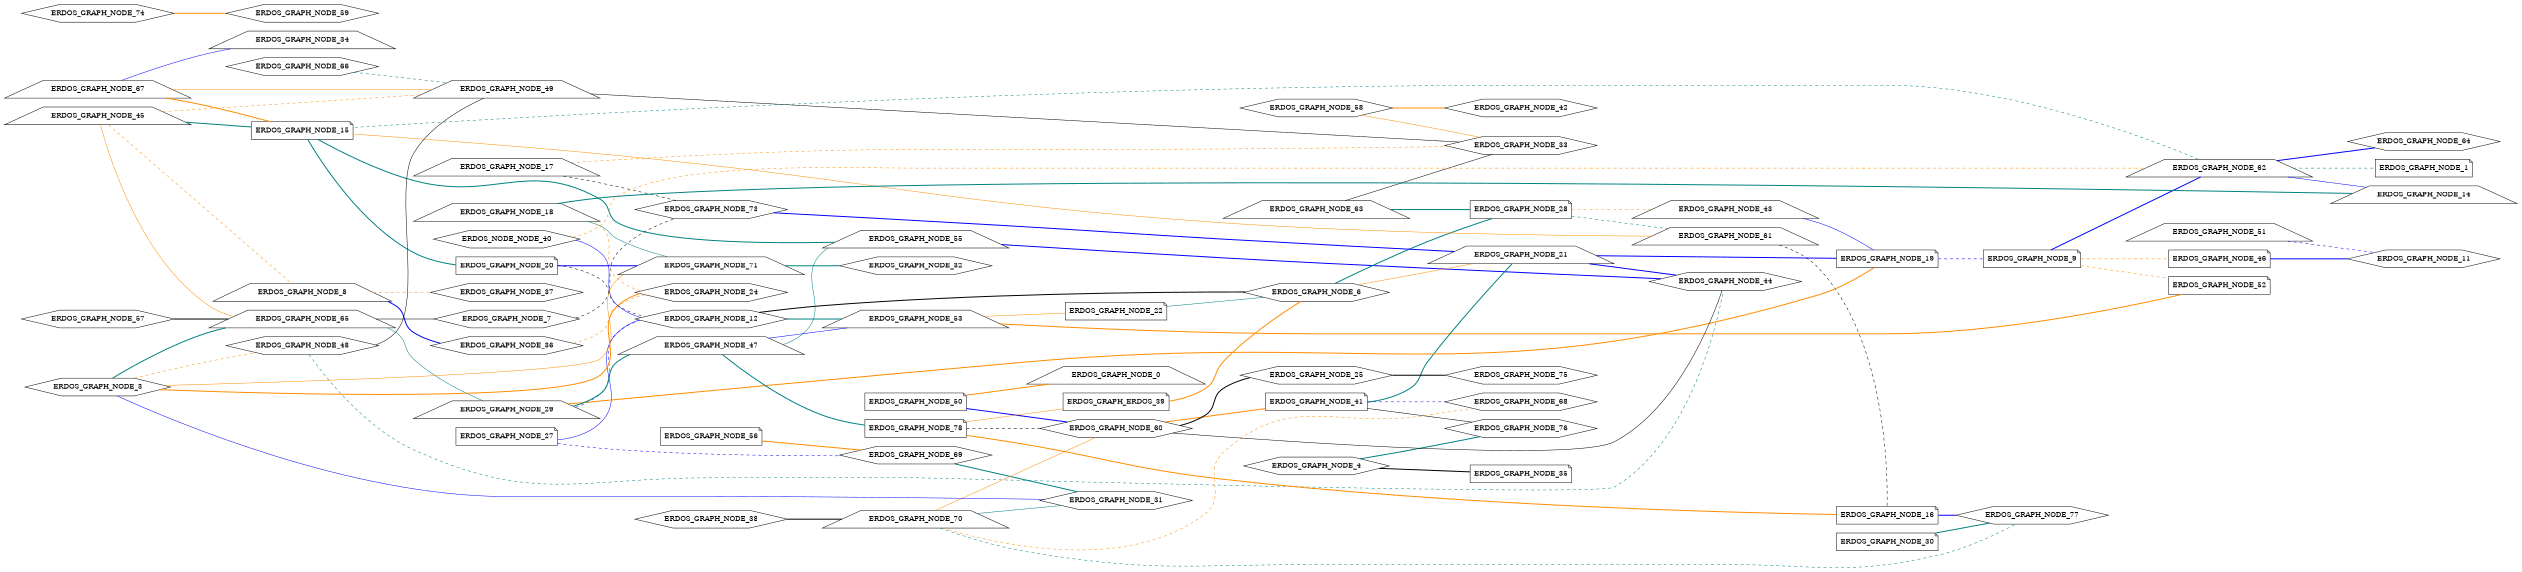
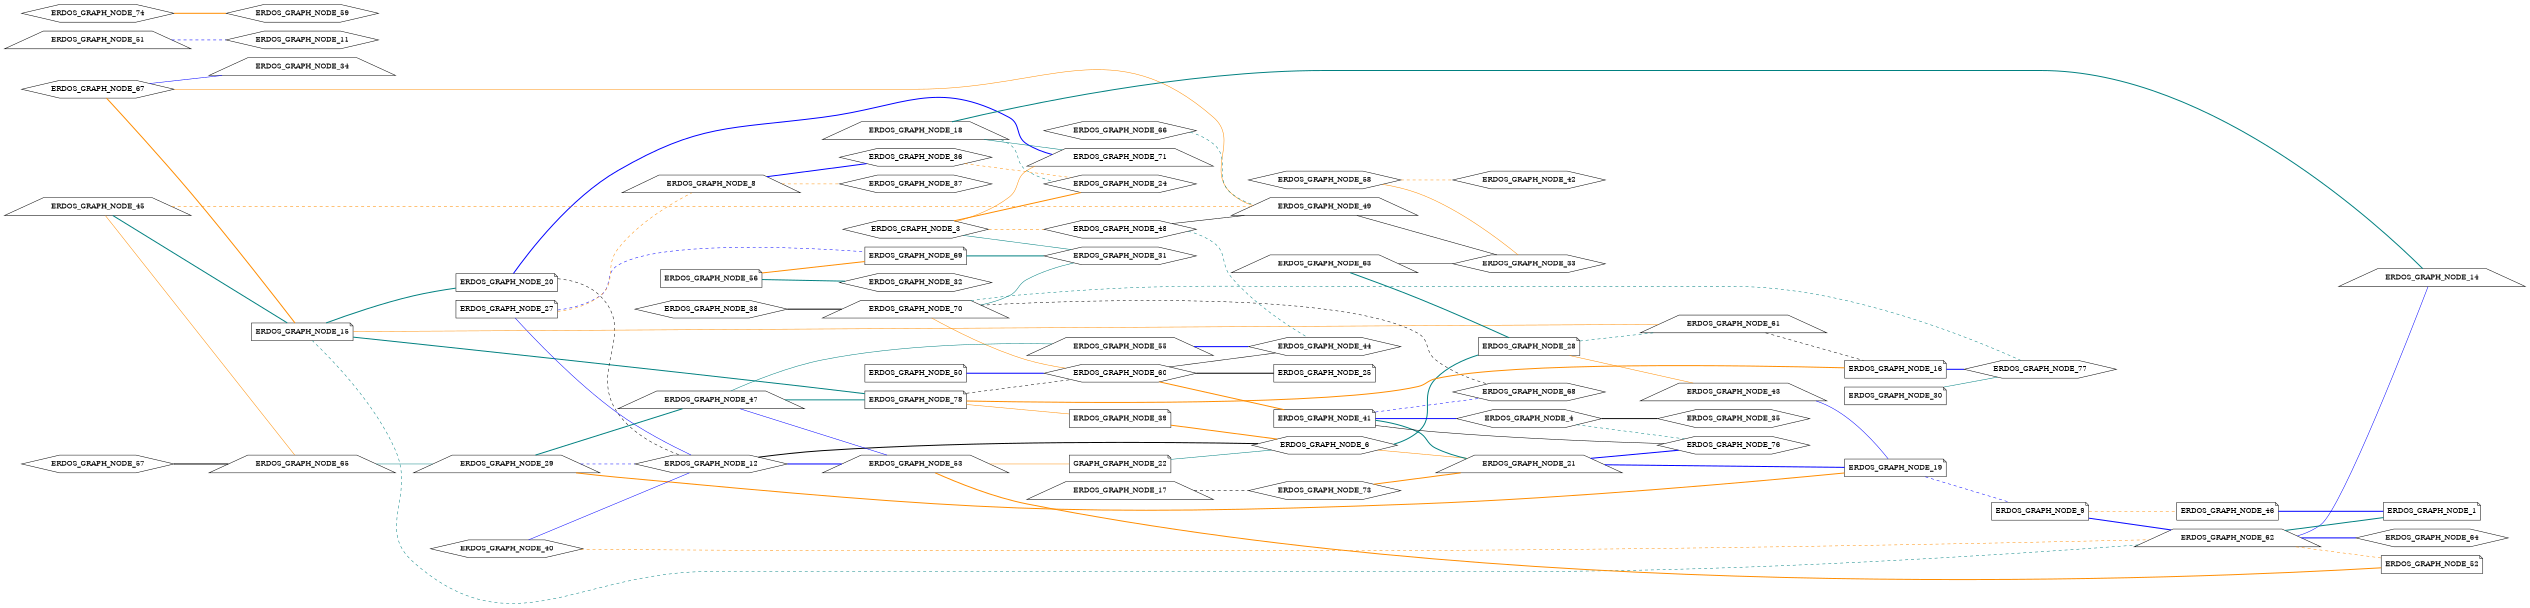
  graph {
    fontname="DejaVu Serif"
    rankdir=LR
    node [fontname="DejaVu Serif" shape=hexagon]
    edge [color=darkorange fontname="DejaVu Serif" style=bold weight=4]
-   ERDOS_GRAPH_NODE_67 [shape=trapezium]
+   ERDOS_GRAPH_NODE_67
    ERDOS_GRAPH_NODE_49 [shape=trapezium]
    ERDOS_GRAPH_NODE_15 [shape=note]
    ERDOS_GRAPH_NODE_34 [shape=trapezium]
    ERDOS_GRAPH_NODE_33
    ERDOS_GRAPH_NODE_20 [shape=note]
    ERDOS_GRAPH_NODE_55 [shape=trapezium]
    ERDOS_GRAPH_NODE_51 [shape=trapezium]
    ERDOS_GRAPH_NODE_11
    ERDOS_GRAPH_NODE_62 [shape=trapezium]
    ERDOS_GRAPH_NODE_52 [shape=note]
    ERDOS_GRAPH_NODE_64
    ERDOS_GRAPH_NODE_14 [shape=trapezium]
    ERDOS_GRAPH_NODE_1 [shape=note]
    ERDOS_GRAPH_NODE_53 [shape=trapezium]
-   ERDOS_GRAPH_NODE_22 [shape=note]
+   ERDOS_GRAPH_NODE_22 [shape=note label=GRAPH_GRAPH_NODE_22]
    ERDOS_GRAPH_NODE_27 [shape=note]
-   ERDOS_GRAPH_NODE_69
+   ERDOS_GRAPH_NODE_69 [shape=note]
    ERDOS_GRAPH_NODE_8 [shape=trapezium]
    ERDOS_GRAPH_NODE_12
    ERDOS_GRAPH_NODE_31
    ERDOS_GRAPH_NODE_36
    ERDOS_GRAPH_NODE_37
    ERDOS_GRAPH_NODE_6
    ERDOS_GRAPH_NODE_17 [shape=trapezium]
    ERDOS_GRAPH_NODE_73
    ERDOS_GRAPH_NODE_21 [shape=trapezium]
    ERDOS_GRAPH_NODE_41 [shape=note]
    ERDOS_GRAPH_NODE_4
    ERDOS_GRAPH_NODE_76
    ERDOS_GRAPH_NODE_68
    ERDOS_GRAPH_NODE_44
    ERDOS_GRAPH_NODE_19 [shape=note]
-   ERDOS_GRAPH_NODE_35 [shape=note]
+   ERDOS_GRAPH_NODE_35
    ERDOS_GRAPH_NODE_9 [shape=note]
    ERDOS_GRAPH_NODE_71 [shape=trapezium]
    ERDOS_GRAPH_NODE_28 [shape=note]
    ERDOS_GRAPH_NODE_61 [shape=trapezium]
    ERDOS_GRAPH_NODE_43 [shape=trapezium]
    ERDOS_GRAPH_NODE_16 [shape=note]
    ERDOS_GRAPH_NODE_77
    ERDOS_GRAPH_NODE_46 [shape=note]
    ERDOS_GRAPH_NODE_24
    ERDOS_GRAPH_NODE_63 [shape=trapezium]
    ERDOS_GRAPH_NODE_48
    ERDOS_GRAPH_NODE_45 [shape=trapezium]
    ERDOS_GRAPH_NODE_65 [shape=trapezium]
    ERDOS_GRAPH_NODE_29 [shape=trapezium]
-   ERDOS_GRAPH_NODE_7
    ERDOS_GRAPH_NODE_70 [shape=trapezium]
    ERDOS_GRAPH_NODE_38
    ERDOS_GRAPH_NODE_60
-   ERDOS_GRAPH_NODE_25
+   ERDOS_GRAPH_NODE_25 [shape=note]
    ERDOS_GRAPH_NODE_50 [shape=note]
-   ERDOS_GRAPH_NODE_0 [shape=trapezium]
-   ERDOS_GRAPH_NODE_75
    ERDOS_GRAPH_NODE_30 [shape=note]
    ERDOS_GRAPH_NODE_58
    ERDOS_GRAPH_NODE_42
    ERDOS_GRAPH_NODE_66
    ERDOS_GRAPH_NODE_18 [shape=trapezium]
    ERDOS_GRAPH_NODE_3
-   ERDOS_GRAPH_NODE_40 [label=ERDOS_NODE_NODE_40]
+   ERDOS_GRAPH_NODE_40
    ERDOS_GRAPH_NODE_47 [shape=trapezium]
    ERDOS_GRAPH_NODE_78 [shape=note]
-   ERDOS_GRAPH_NODE_39 [shape=note label=ERDOS_GRAPH_ERDOS_39]
+   ERDOS_GRAPH_NODE_39 [shape=note]
    ERDOS_GRAPH_NODE_56 [shape=note]
    ERDOS_GRAPH_NODE_32
    ERDOS_GRAPH_NODE_57
    ERDOS_GRAPH_NODE_74
    ERDOS_GRAPH_NODE_59
    ERDOS_GRAPH_NODE_67 -- ERDOS_GRAPH_NODE_49 [style=solid weight=17]
    ERDOS_GRAPH_NODE_67 -- ERDOS_GRAPH_NODE_15 [weight=11]
    ERDOS_GRAPH_NODE_67 -- ERDOS_GRAPH_NODE_34 [color=blue style=solid weight=17]
    ERDOS_GRAPH_NODE_49 -- ERDOS_GRAPH_NODE_33 [color=black style=solid weight=5]
    ERDOS_GRAPH_NODE_15 -- ERDOS_GRAPH_NODE_20 [color=teal weight=16]
-   ERDOS_GRAPH_NODE_15 -- ERDOS_GRAPH_NODE_55 [color=teal weight=14]
+   ERDOS_GRAPH_NODE_15 -- ERDOS_GRAPH_NODE_78 [color=teal weight=14]
    ERDOS_GRAPH_NODE_20 -- ERDOS_GRAPH_NODE_12 [color=black style=dashed weight=12]
    ERDOS_GRAPH_NODE_20 -- ERDOS_GRAPH_NODE_71 [color=blue weight=13]
    ERDOS_GRAPH_NODE_55 -- ERDOS_GRAPH_NODE_44 [color=blue weight=16]
    ERDOS_GRAPH_NODE_51 -- ERDOS_GRAPH_NODE_11 [color=blue style=dashed weight=8]
    ERDOS_GRAPH_NODE_62 -- ERDOS_GRAPH_NODE_15 [color=teal style=dashed weight=8]
-   ERDOS_GRAPH_NODE_9 -- ERDOS_GRAPH_NODE_52 [style=dashed weight=19]
+   ERDOS_GRAPH_NODE_62 -- ERDOS_GRAPH_NODE_52 [style=dashed weight=19]
    ERDOS_GRAPH_NODE_62 -- ERDOS_GRAPH_NODE_64 [color=blue weight=9]
    ERDOS_GRAPH_NODE_62 -- ERDOS_GRAPH_NODE_14 [color=blue style=solid weight=2]
-   ERDOS_GRAPH_NODE_62 -- ERDOS_GRAPH_NODE_1 [color=teal style=dashed weight=12]
+   ERDOS_GRAPH_NODE_62 -- ERDOS_GRAPH_NODE_1 [color=teal weight=12]
    ERDOS_GRAPH_NODE_52 -- ERDOS_GRAPH_NODE_53 [weight=17]
    ERDOS_GRAPH_NODE_53 -- ERDOS_GRAPH_NODE_22 [style=solid weight=15]
    ERDOS_GRAPH_NODE_22 -- ERDOS_GRAPH_NODE_6 [color=teal style=solid weight=2]
    ERDOS_GRAPH_NODE_27 -- ERDOS_GRAPH_NODE_69 [color=blue style=dashed]
-   ERDOS_GRAPH_NODE_45 -- ERDOS_GRAPH_NODE_8 [style=dashed weight=1]
+   ERDOS_GRAPH_NODE_27 -- ERDOS_GRAPH_NODE_8 [style=dashed weight=1]
    ERDOS_GRAPH_NODE_27 -- ERDOS_GRAPH_NODE_12 [color=blue style=solid weight=6]
    ERDOS_GRAPH_NODE_69 -- ERDOS_GRAPH_NODE_31 [color=teal weight=16]
    ERDOS_GRAPH_NODE_8 -- ERDOS_GRAPH_NODE_36 [color=blue]
    ERDOS_GRAPH_NODE_8 -- ERDOS_GRAPH_NODE_37 [style=dashed weight=15]
-   ERDOS_GRAPH_NODE_12 -- ERDOS_GRAPH_NODE_53 [color=teal weight=19]
+   ERDOS_GRAPH_NODE_12 -- ERDOS_GRAPH_NODE_53 [color=blue weight=19]
    ERDOS_GRAPH_NODE_12 -- ERDOS_GRAPH_NODE_6 [color=black weight=8]
    ERDOS_GRAPH_NODE_36 -- ERDOS_GRAPH_NODE_24 [style=dashed weight=7]
    ERDOS_GRAPH_NODE_6 -- ERDOS_GRAPH_NODE_21 [style=solid weight=11]
    ERDOS_GRAPH_NODE_6 -- ERDOS_GRAPH_NODE_28 [color=teal weight=6]
-   ERDOS_GRAPH_NODE_17 -- ERDOS_GRAPH_NODE_33 [style=dashed weight=2]
    ERDOS_GRAPH_NODE_17 -- ERDOS_GRAPH_NODE_73 [color=black style=dashed weight=11]
-   ERDOS_GRAPH_NODE_73 -- ERDOS_GRAPH_NODE_21 [color=blue weight=3]
-   ERDOS_GRAPH_NODE_21 -- ERDOS_GRAPH_NODE_44 [color=blue]
+   ERDOS_GRAPH_NODE_73 -- ERDOS_GRAPH_NODE_21 [weight=3]
+   ERDOS_GRAPH_NODE_21 -- ERDOS_GRAPH_NODE_76 [color=blue]
    ERDOS_GRAPH_NODE_21 -- ERDOS_GRAPH_NODE_19 [color=blue weight=13]
    ERDOS_GRAPH_NODE_41 -- ERDOS_GRAPH_NODE_21 [color=teal]
+   ERDOS_GRAPH_NODE_41 -- ERDOS_GRAPH_NODE_4 [color=blue]
    ERDOS_GRAPH_NODE_41 -- ERDOS_GRAPH_NODE_76 [color=black style=solid weight=19]
    ERDOS_GRAPH_NODE_41 -- ERDOS_GRAPH_NODE_68 [color=blue style=dashed weight=1]
-   ERDOS_GRAPH_NODE_4 -- ERDOS_GRAPH_NODE_76 [color=teal]
+   ERDOS_GRAPH_NODE_4 -- ERDOS_GRAPH_NODE_76 [color=teal style=dashed]
    ERDOS_GRAPH_NODE_4 -- ERDOS_GRAPH_NODE_35 [color=black weight=5]
    ERDOS_GRAPH_NODE_19 -- ERDOS_GRAPH_NODE_9 [color=blue style=dashed weight=3]
    ERDOS_GRAPH_NODE_9 -- ERDOS_GRAPH_NODE_62 [color=blue weight=18]
    ERDOS_GRAPH_NODE_9 -- ERDOS_GRAPH_NODE_46 [style=dashed weight=15]
    ERDOS_GRAPH_NODE_28 -- ERDOS_GRAPH_NODE_61 [color=teal style=dashed weight=3]
-   ERDOS_GRAPH_NODE_28 -- ERDOS_GRAPH_NODE_43 [style=dashed weight=14]
+   ERDOS_GRAPH_NODE_28 -- ERDOS_GRAPH_NODE_43 [style=solid weight=14]
    ERDOS_GRAPH_NODE_61 -- ERDOS_GRAPH_NODE_15 [style=solid weight=15]
    ERDOS_GRAPH_NODE_61 -- ERDOS_GRAPH_NODE_16 [color=black style=dashed]
    ERDOS_GRAPH_NODE_43 -- ERDOS_GRAPH_NODE_19 [color=blue style=solid]
    ERDOS_GRAPH_NODE_16 -- ERDOS_GRAPH_NODE_77 [color=blue weight=19]
-   ERDOS_GRAPH_NODE_46 -- ERDOS_GRAPH_NODE_11 [color=blue weight=16]
+   ERDOS_GRAPH_NODE_46 -- ERDOS_GRAPH_NODE_1 [color=blue weight=16]
    ERDOS_GRAPH_NODE_63 -- ERDOS_GRAPH_NODE_33 [color=black style=solid weight=18]
    ERDOS_GRAPH_NODE_63 -- ERDOS_GRAPH_NODE_28 [color=teal weight=19]
    ERDOS_GRAPH_NODE_48 -- ERDOS_GRAPH_NODE_49 [color=black style=solid weight=11]
    ERDOS_GRAPH_NODE_48 -- ERDOS_GRAPH_NODE_44 [color=teal style=dashed weight=12]
    ERDOS_GRAPH_NODE_45 -- ERDOS_GRAPH_NODE_49 [style=dashed weight=15]
    ERDOS_GRAPH_NODE_45 -- ERDOS_GRAPH_NODE_15 [color=teal weight=6]
    ERDOS_GRAPH_NODE_45 -- ERDOS_GRAPH_NODE_65 [style=solid weight=3]
    ERDOS_GRAPH_NODE_65 -- ERDOS_GRAPH_NODE_29 [color=teal style=solid weight=13]
-   ERDOS_GRAPH_NODE_65 -- ERDOS_GRAPH_NODE_7 [color=black style=solid weight=19]
    ERDOS_GRAPH_NODE_29 -- ERDOS_GRAPH_NODE_12 [color=blue style=dashed weight=11]
    ERDOS_GRAPH_NODE_29 -- ERDOS_GRAPH_NODE_19
    ERDOS_GRAPH_NODE_29 -- ERDOS_GRAPH_NODE_47 [color=teal]
-   ERDOS_GRAPH_NODE_7 -- ERDOS_GRAPH_NODE_73 [color=black style=dashed weight=7]
    ERDOS_GRAPH_NODE_70 -- ERDOS_GRAPH_NODE_31 [color=teal style=solid weight=5]
-   ERDOS_GRAPH_NODE_70 -- ERDOS_GRAPH_NODE_68 [style=dashed weight=13]
+   ERDOS_GRAPH_NODE_70 -- ERDOS_GRAPH_NODE_68 [color=black style=dashed weight=13]
    ERDOS_GRAPH_NODE_70 -- ERDOS_GRAPH_NODE_77 [color=teal style=dashed weight=1]
    ERDOS_GRAPH_NODE_70 -- ERDOS_GRAPH_NODE_60 [style=solid weight=18]
    ERDOS_GRAPH_NODE_38 -- ERDOS_GRAPH_NODE_70 [color=black weight=8]
    ERDOS_GRAPH_NODE_60 -- ERDOS_GRAPH_NODE_41 [weight=15]
    ERDOS_GRAPH_NODE_60 -- ERDOS_GRAPH_NODE_44 [color=black style=solid weight=5]
    ERDOS_GRAPH_NODE_60 -- ERDOS_GRAPH_NODE_25 [color=black weight=18]
-   ERDOS_GRAPH_NODE_25 -- ERDOS_GRAPH_NODE_75 [color=black weight=18]
    ERDOS_GRAPH_NODE_50 -- ERDOS_GRAPH_NODE_60 [color=blue weight=12]
-   ERDOS_GRAPH_NODE_50 -- ERDOS_GRAPH_NODE_0 [weight=2]
-   ERDOS_GRAPH_NODE_30 -- ERDOS_GRAPH_NODE_77 [color=teal weight=3]
+   ERDOS_GRAPH_NODE_30 -- ERDOS_GRAPH_NODE_77 [color=teal style=solid weight=3]
    ERDOS_GRAPH_NODE_58 -- ERDOS_GRAPH_NODE_33 [style=solid weight=6]
-   ERDOS_GRAPH_NODE_58 -- ERDOS_GRAPH_NODE_42 [weight=18]
+   ERDOS_GRAPH_NODE_58 -- ERDOS_GRAPH_NODE_42 [style=dashed weight=18]
    ERDOS_GRAPH_NODE_66 -- ERDOS_GRAPH_NODE_49 [color=teal style=dashed weight=17]
    ERDOS_GRAPH_NODE_18 -- ERDOS_GRAPH_NODE_14 [color=teal weight=2]
    ERDOS_GRAPH_NODE_18 -- ERDOS_GRAPH_NODE_71 [color=teal style=solid weight=3]
-   ERDOS_GRAPH_NODE_18 -- ERDOS_GRAPH_NODE_24 [style=dashed weight=1]
-   ERDOS_GRAPH_NODE_3 -- ERDOS_GRAPH_NODE_31 [color=blue style=solid weight=16]
+   ERDOS_GRAPH_NODE_18 -- ERDOS_GRAPH_NODE_24 [color=teal style=dashed weight=1]
+   ERDOS_GRAPH_NODE_3 -- ERDOS_GRAPH_NODE_31 [color=teal style=solid weight=16]
    ERDOS_GRAPH_NODE_3 -- ERDOS_GRAPH_NODE_71 [style=solid weight=11]
    ERDOS_GRAPH_NODE_3 -- ERDOS_GRAPH_NODE_24 [weight=18]
    ERDOS_GRAPH_NODE_3 -- ERDOS_GRAPH_NODE_48 [style=dashed weight=16]
-   ERDOS_GRAPH_NODE_3 -- ERDOS_GRAPH_NODE_65 [color=teal weight=6]
    ERDOS_GRAPH_NODE_40 -- ERDOS_GRAPH_NODE_62 [style=dashed weight=19]
    ERDOS_GRAPH_NODE_40 -- ERDOS_GRAPH_NODE_12 [color=blue style=solid weight=14]
    ERDOS_GRAPH_NODE_47 -- ERDOS_GRAPH_NODE_55 [color=teal style=solid weight=14]
    ERDOS_GRAPH_NODE_47 -- ERDOS_GRAPH_NODE_53 [color=blue style=solid weight=16]
    ERDOS_GRAPH_NODE_47 -- ERDOS_GRAPH_NODE_78 [color=teal weight=8]
    ERDOS_GRAPH_NODE_78 -- ERDOS_GRAPH_NODE_16 [weight=14]
    ERDOS_GRAPH_NODE_78 -- ERDOS_GRAPH_NODE_60 [color=black style=dashed weight=9]
    ERDOS_GRAPH_NODE_78 -- ERDOS_GRAPH_NODE_39 [style=solid weight=8]
    ERDOS_GRAPH_NODE_39 -- ERDOS_GRAPH_NODE_6 [weight=8]
    ERDOS_GRAPH_NODE_56 -- ERDOS_GRAPH_NODE_69 [weight=11]
-   ERDOS_GRAPH_NODE_71 -- ERDOS_GRAPH_NODE_32 [color=teal weight=6]
+   ERDOS_GRAPH_NODE_56 -- ERDOS_GRAPH_NODE_32 [color=teal weight=6]
    ERDOS_GRAPH_NODE_57 -- ERDOS_GRAPH_NODE_65 [color=black weight=2]
    ERDOS_GRAPH_NODE_74 -- ERDOS_GRAPH_NODE_59 [weight=15]
  }
